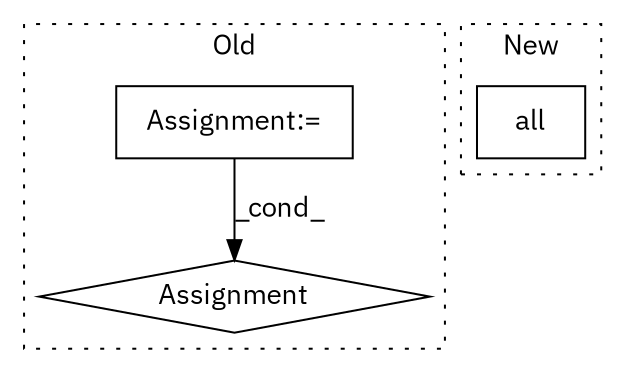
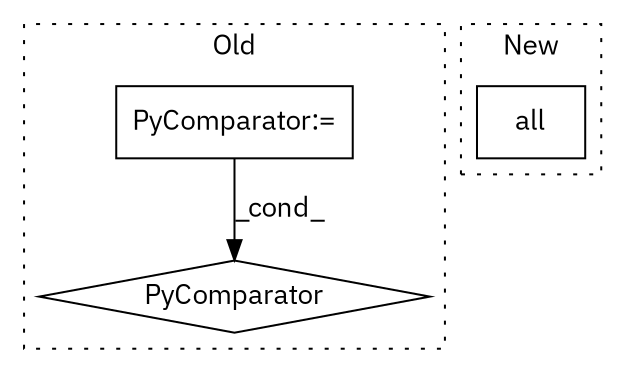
  digraph {
    fontname="IBM Plex Sans"
    node [l=30 s=7705 shape=box fontname="IBM Plex Sans"]
-   n1 [a=113 label=Assignment shape=diamond]
-   n2 [a=7 label="Assignment:="]
+   n1 [a=113 label=PyComparator shape=diamond]
+   n2 [a=7 label="PyComparator:="]
    n3 [a=32 l="15,-5" label=all s="7727,7847"]
    subgraph cluster_1 {
      label=Old
      style=dotted
      n1
      n2
    }
    subgraph cluster_2 {
      label=New
      style=dotted
      n3
    }
    n2 -> n1 [label=_cond_ fontname="IBM Plex Sans"]
  }
